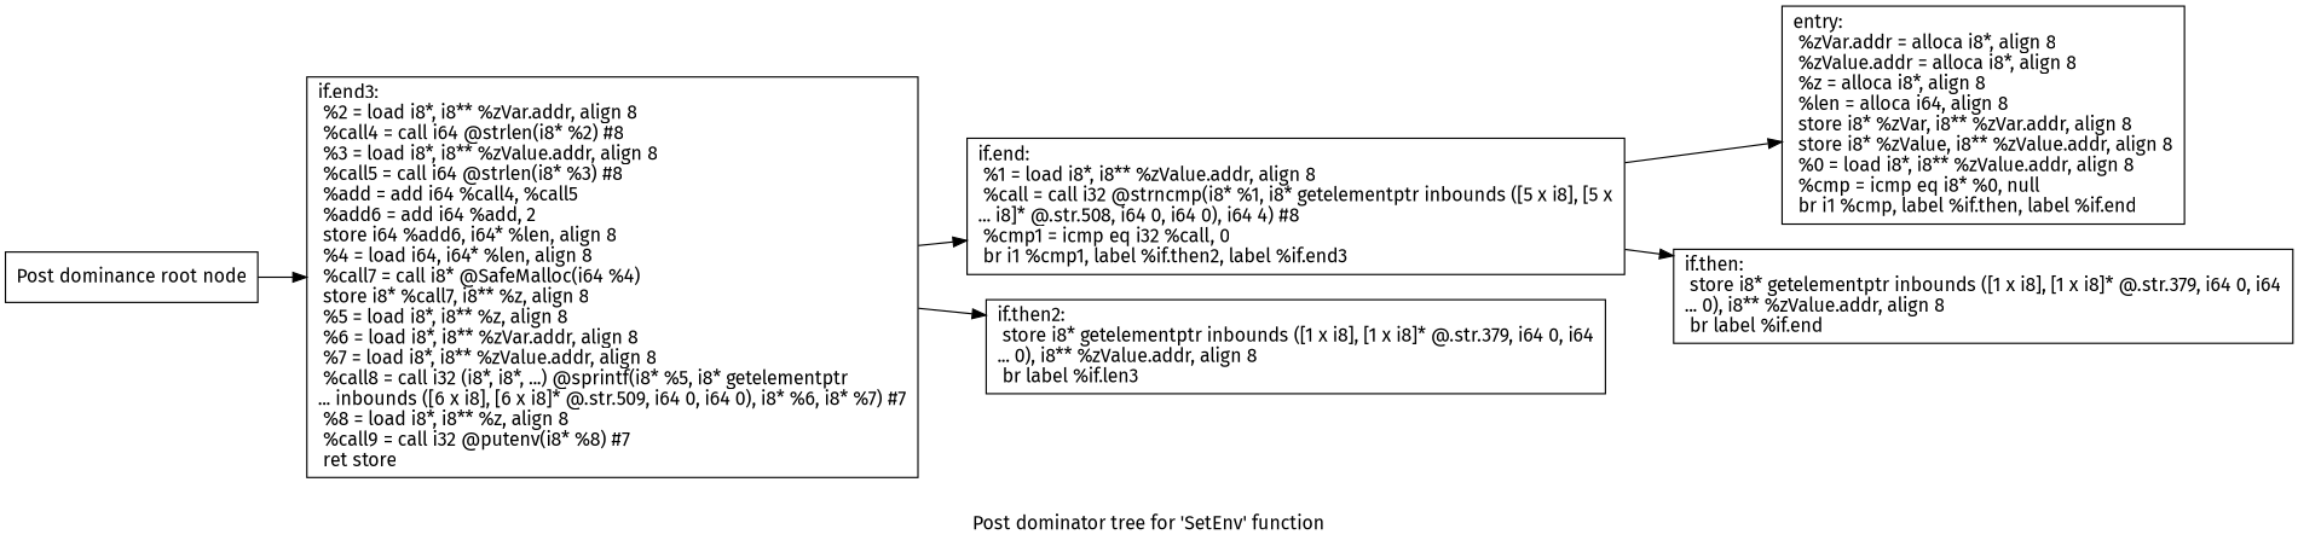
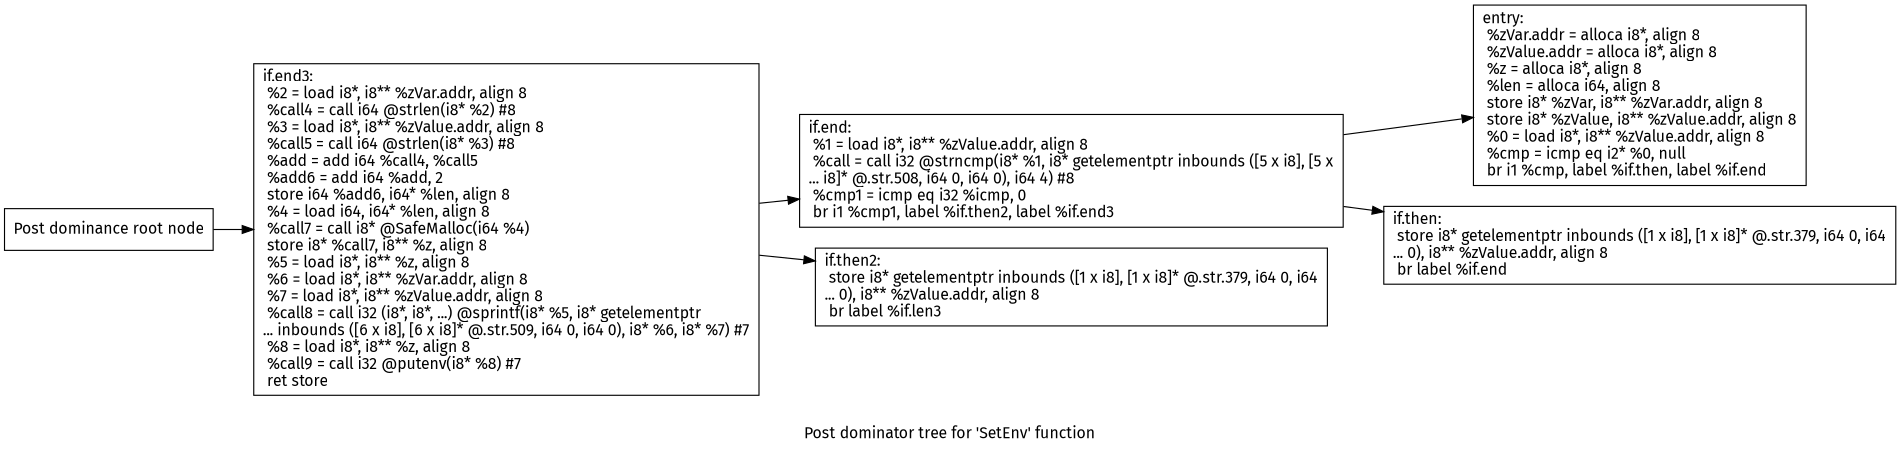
  digraph {
    fontname="Fira Sans"
    label="Post dominator tree for 'SetEnv' function"
    rankdir=LR
    node [fontname="Fira Sans" shape=record]
    edge [fontname="Fira Sans"]
    n1 [label="{Post dominance root node}"]
    n2 [label="{if.end3:                                          \l  %2 = load i8*, i8** %zVar.addr, align 8\l  %call4 = call i64 @strlen(i8* %2) #8\l  %3 = load i8*, i8** %zValue.addr, align 8\l  %call5 = call i64 @strlen(i8* %3) #8\l  %add = add i64 %call4, %call5\l  %add6 = add i64 %add, 2\l  store i64 %add6, i64* %len, align 8\l  %4 = load i64, i64* %len, align 8\l  %call7 = call i8* @SafeMalloc(i64 %4)\l  store i8* %call7, i8** %z, align 8\l  %5 = load i8*, i8** %z, align 8\l  %6 = load i8*, i8** %zVar.addr, align 8\l  %7 = load i8*, i8** %zValue.addr, align 8\l  %call8 = call i32 (i8*, i8*, ...) @sprintf(i8* %5, i8* getelementptr\l... inbounds ([6 x i8], [6 x i8]* @.str.509, i64 0, i64 0), i8* %6, i8* %7) #7\l  %8 = load i8*, i8** %z, align 8\l  %call9 = call i32 @putenv(i8* %8) #7\l  ret store\l}"]
-   n3 [label="{if.end:                                           \l  %1 = load i8*, i8** %zValue.addr, align 8\l  %call = call i32 @strncmp(i8* %1, i8* getelementptr inbounds ([5 x i8], [5 x\l... i8]* @.str.508, i64 0, i64 0), i64 4) #8\l  %cmp1 = icmp eq i32 %call, 0\l  br i1 %cmp1, label %if.then2, label %if.end3\l}"]
+   n3 [label="{if.end:                                           \l  %1 = load i8*, i8** %zValue.addr, align 8\l  %call = call i32 @strncmp(i8* %1, i8* getelementptr inbounds ([5 x i8], [5 x\l... i8]* @.str.508, i64 0, i64 0), i64 4) #8\l  %cmp1 = icmp eq i32 %icmp, 0\l  br i1 %cmp1, label %if.then2, label %if.end3\l}"]
    n4 [label="{if.then2:                                         \l  store i8* getelementptr inbounds ([1 x i8], [1 x i8]* @.str.379, i64 0, i64\l... 0), i8** %zValue.addr, align 8\l  br label %if.len3\l}"]
-   n5 [label="{entry:\l  %zVar.addr = alloca i8*, align 8\l  %zValue.addr = alloca i8*, align 8\l  %z = alloca i8*, align 8\l  %len = alloca i64, align 8\l  store i8* %zVar, i8** %zVar.addr, align 8\l  store i8* %zValue, i8** %zValue.addr, align 8\l  %0 = load i8*, i8** %zValue.addr, align 8\l  %cmp = icmp eq i8* %0, null\l  br i1 %cmp, label %if.then, label %if.end\l}"]
+   n5 [label="{entry:\l  %zVar.addr = alloca i8*, align 8\l  %zValue.addr = alloca i8*, align 8\l  %z = alloca i8*, align 8\l  %len = alloca i64, align 8\l  store i8* %zVar, i8** %zVar.addr, align 8\l  store i8* %zValue, i8** %zValue.addr, align 8\l  %0 = load i8*, i8** %zValue.addr, align 8\l  %cmp = icmp eq i2* %0, null\l  br i1 %cmp, label %if.then, label %if.end\l}"]
    n6 [label="{if.then:                                          \l  store i8* getelementptr inbounds ([1 x i8], [1 x i8]* @.str.379, i64 0, i64\l... 0), i8** %zValue.addr, align 8\l  br label %if.end\l}"]
    n1 -> n2
    n2 -> n3
    n2 -> n4
    n3 -> n5
    n3 -> n6
  }
